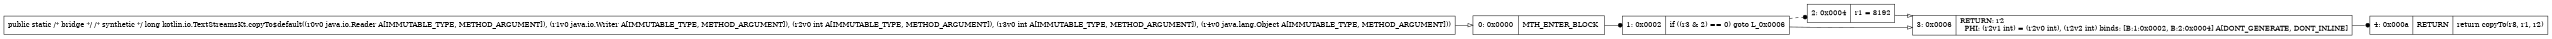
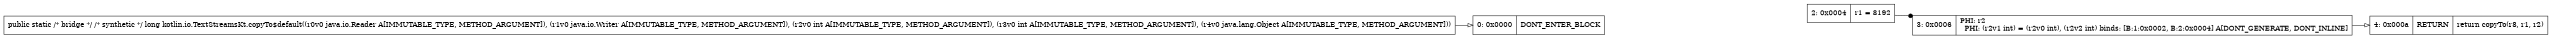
  digraph {
    rankdir=LR
    node [shape=record]
    edge [arrowhead=dot]
-   n1 [label="{0\:\ 0x0000|MTH_ENTER_BLOCK\l}"]
-   n2 [label="{1\:\ 0x0002|if ((r3 & 2) == 0) goto L_0x0006\l}"]
+   n1 [label="{0\:\ 0x0000|DONT_ENTER_BLOCK\l}"]
    n3 [label="{2\:\ 0x0004|r1 = 8192\l}"]
-   n4 [label="{3\:\ 0x0006|RETURN: r2 \l  PHI: (r2v1 int) = (r2v0 int), (r2v2 int) binds: [B:1:0x0002, B:2:0x0004] A[DONT_GENERATE, DONT_INLINE]\l}"]
+   n4 [label="{3\:\ 0x0006|PHI: r2 \l  PHI: (r2v1 int) = (r2v0 int), (r2v2 int) binds: [B:1:0x0002, B:2:0x0004] A[DONT_GENERATE, DONT_INLINE]\l}"]
    n5 [label="{4\:\ 0x000a|RETURN\l|return copyTo(r8, r1, r2)\l}"]
    n6 [label="{public static \/* bridge *\/ \/* synthetic *\/ long kotlin.io.TextStreamsKt.copyTo$default((r0v0 java.io.Reader A[IMMUTABLE_TYPE, METHOD_ARGUMENT]), (r1v0 java.io.Writer A[IMMUTABLE_TYPE, METHOD_ARGUMENT]), (r2v0 int A[IMMUTABLE_TYPE, METHOD_ARGUMENT]), (r3v0 int A[IMMUTABLE_TYPE, METHOD_ARGUMENT]), (r4v0 java.lang.Object A[IMMUTABLE_TYPE, METHOD_ARGUMENT])) }"]
-   n1 -> n2
-   n2 -> n3 [style=dashed]
-   n2 -> n4 [arrowhead=onormal]
-   n3 -> n4 [arrowhead=onormal]
-   n4 -> n5
+   n3 -> n4
+   n4 -> n5 [arrowhead=onormal]
    n6 -> n1 [arrowhead=onormal]
  }
